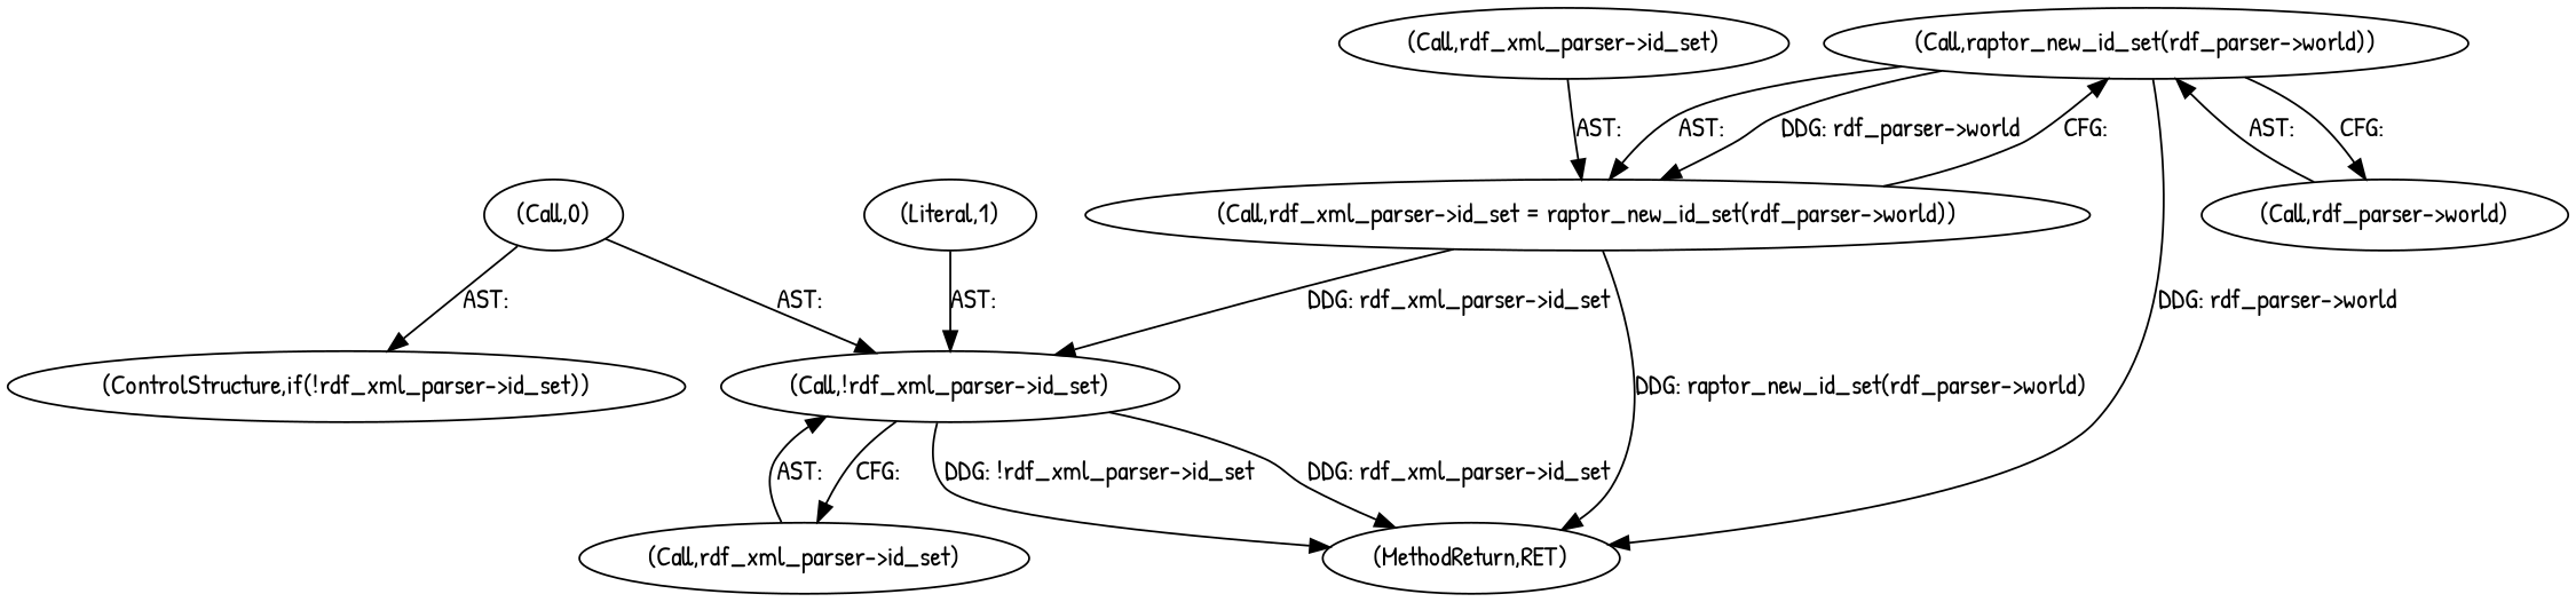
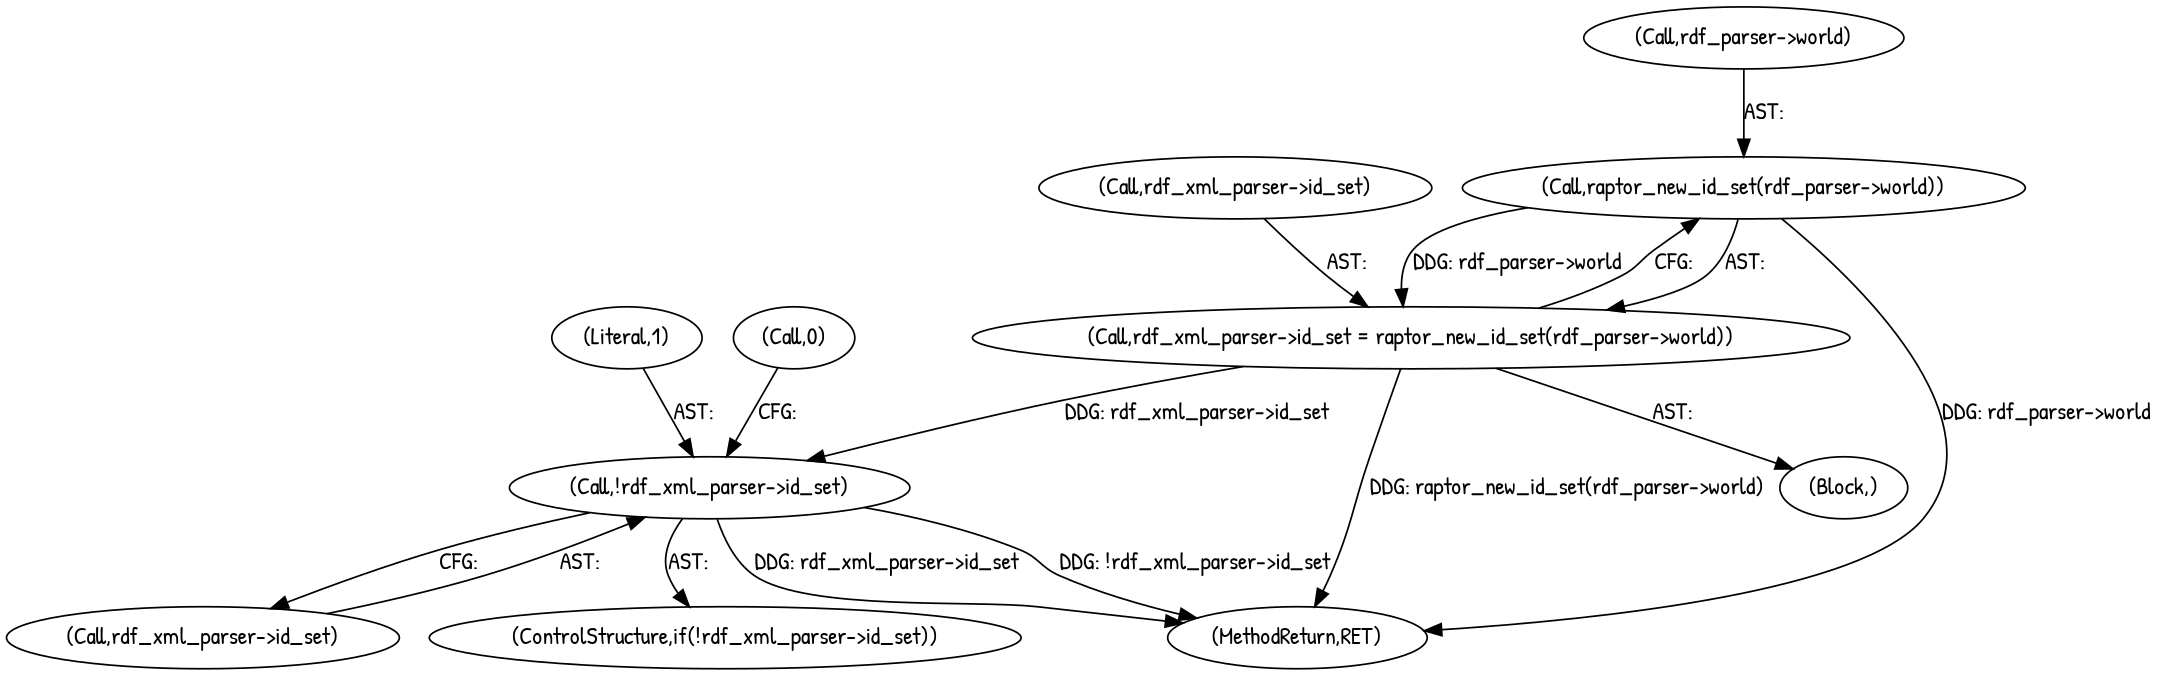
  digraph {
    fontname="Patrick Hand"
    node [fontname="Patrick Hand"]
    edge [fontname="Patrick Hand"]
    n1 [label="(Call,raptor_new_id_set(rdf_parser->world))"]
    n2 [label="(Call,rdf_xml_parser->id_set = raptor_new_id_set(rdf_parser->world))"]
    n3 [label="(Call,rdf_parser->world)"]
    n4 [label="(MethodReturn,RET)"]
    n5 [label="(Call,!rdf_xml_parser->id_set)"]
+   n6 [label="(Block,)"]
    n7 [label="(Call,rdf_xml_parser->id_set)"]
    n8 [label="(ControlStructure,if(!rdf_xml_parser->id_set))"]
    n9 [label="(Literal,1)"]
    n10 [label="(Call,rdf_xml_parser->id_set)"]
    n11 [label="(Call,0)"]
    n1 -> n2 [label="AST: "]
    n1 -> n2 [label="DDG: rdf_parser->world"]
-   n1 -> n3 [label="CFG: "]
    n1 -> n4 [label="DDG: rdf_parser->world"]
    n2 -> n1 [label="CFG: "]
    n2 -> n4 [label="DDG: raptor_new_id_set(rdf_parser->world)"]
    n2 -> n5 [label="DDG: rdf_xml_parser->id_set"]
+   n2 -> n6 [label="AST: "]
    n3 -> n1 [label="AST: "]
    n5 -> n4 [label="DDG: rdf_xml_parser->id_set"]
    n5 -> n4 [label="DDG: !rdf_xml_parser->id_set"]
    n5 -> n7 [label="CFG: "]
-   n11 -> n8 [label="AST: "]
+   n5 -> n8 [label="AST: "]
    n7 -> n5 [label="AST: "]
    n9 -> n5 [label="AST: "]
    n10 -> n2 [label="AST: "]
-   n11 -> n5 [label="AST: "]
+   n11 -> n5 [label="CFG: "]
  }
